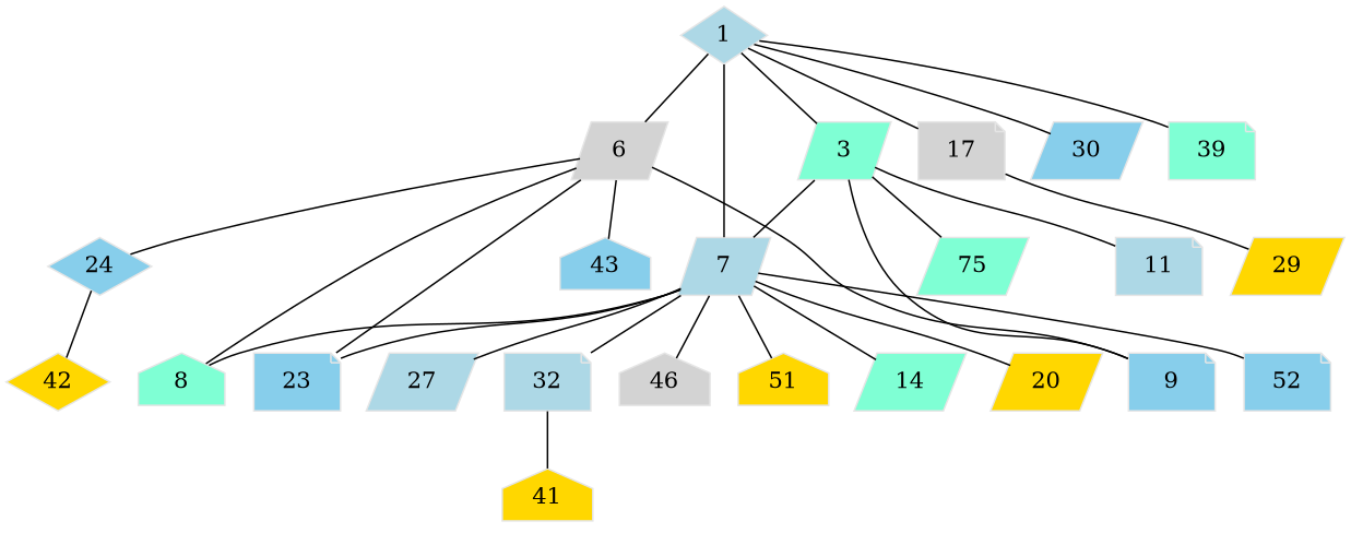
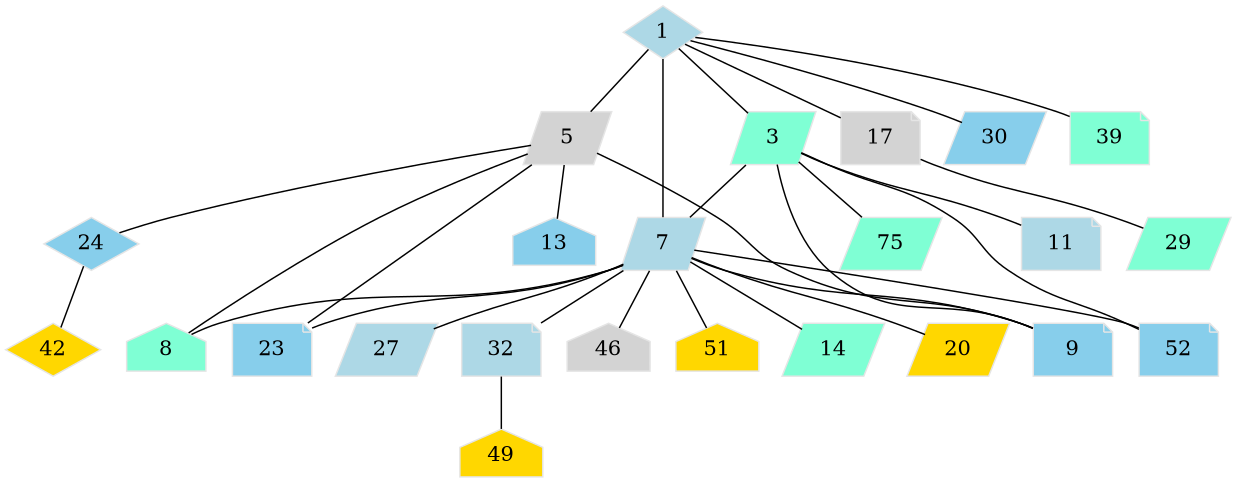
  graph {
    node [color=gray90 fillcolor=aquamarine shape=parallelogram style=filled]
    1 [fillcolor=lightblue shape=diamond super="+2"]
    3
-   5 [fillcolor=lightgrey super="+6" label=6]
+   5 [fillcolor=lightgrey super="+6"]
    7 [fillcolor=lightblue super="+15+37+28+10+34"]
    17 [fillcolor=lightgrey shape=note super="+35"]
    30 [fillcolor=skyblue super="+47"]
    n7 [label=39 shape=note]
    9 [fillcolor=skyblue shape=note]
    11 [fillcolor=lightblue shape=note]
    n10 [label=75]
    52 [fillcolor=skyblue shape=note]
    8 [shape=house super="+50"]
    23 [fillcolor=skyblue shape=note]
    24 [fillcolor=skyblue shape=diamond super="+25"]
-   43 [fillcolor=skyblue shape=house]
+   43 [fillcolor=skyblue shape=house label=13]
    14 [super="+16"]
    20 [fillcolor=gold]
    27 [fillcolor=lightblue]
    32 [fillcolor=lightblue shape=note super="+44"]
    46 [fillcolor=lightgrey shape=house]
    51 [fillcolor=gold shape=house]
-   29 [fillcolor=gold]
+   29
    42 [fillcolor=gold shape=diamond]
-   49 [fillcolor=gold shape=house label=41]
+   49 [fillcolor=gold shape=house]
    1 -- 3
    1 -- 5 [weight=3]
    1 -- 7 [weight=3]
    1 -- 17
    1 -- 30
    1 -- n7
    3 -- 7
    3 -- 9
    3 -- 11
    3 -- n10
+   3 -- 52
    5 -- 9
    5 -- 8
    5 -- 23
    5 -- 24
    5 -- 43
+   7 -- 9
    7 -- 52
    7 -- 8
    7 -- 23
    7 -- 14
    7 -- 20
    7 -- 27
    7 -- 32
    7 -- 46
    7 -- 51
    17 -- 29
    24 -- 42
    32 -- 49
  }
